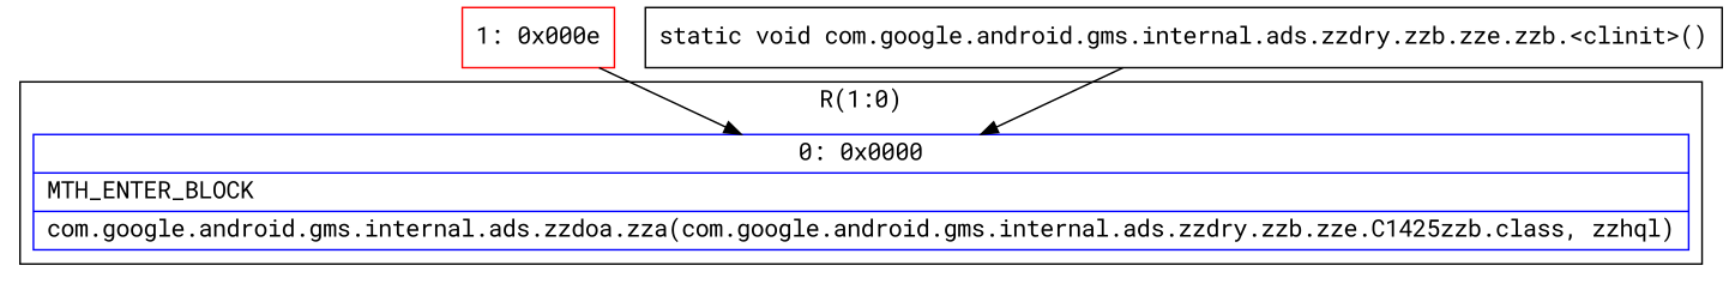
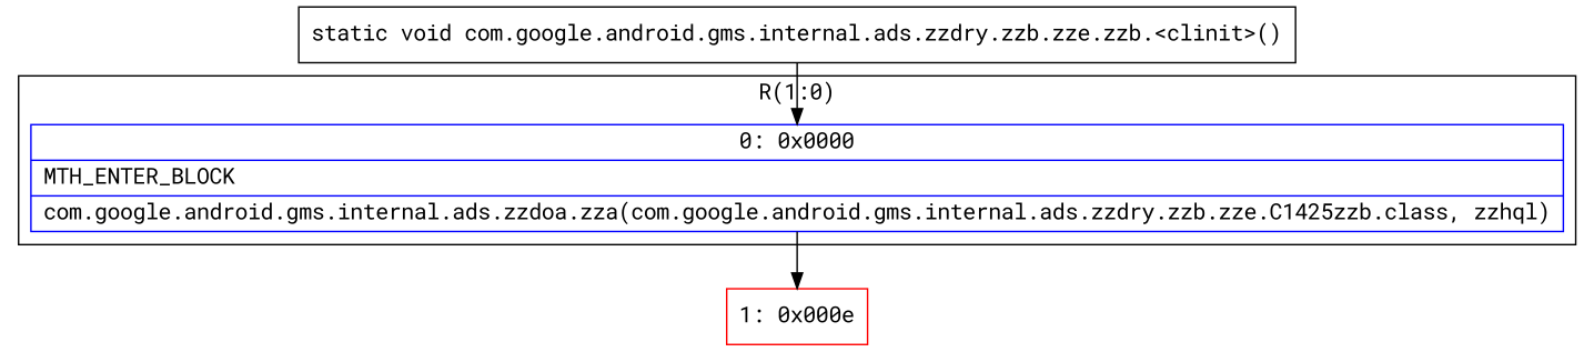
  digraph {
    fontname="Roboto Mono"
    node [shape=record fontname="Roboto Mono"]
    edge [fontname="Roboto Mono"]
    n1 [color=blue label="{0\:\ 0x0000|MTH_ENTER_BLOCK\l|com.google.android.gms.internal.ads.zzdoa.zza(com.google.android.gms.internal.ads.zzdry.zzb.zze.C1425zzb.class, zzhql)\l}"]
    n2 [color=red label="{1\:\ 0x000e}"]
    n3 [label="{static void com.google.android.gms.internal.ads.zzdry.zzb.zze.zzb.\<clinit\>() }"]
    subgraph cluster_1 {
      label="R(1:0)"
      n1
    }
-   n2 -> n1
+   n1 -> n2
    n3 -> n1
  }
